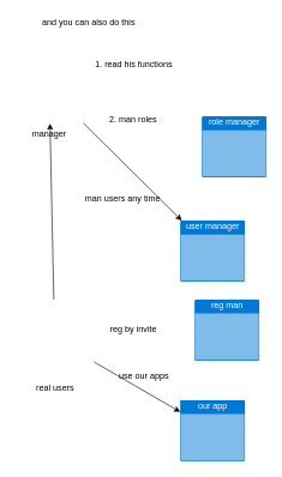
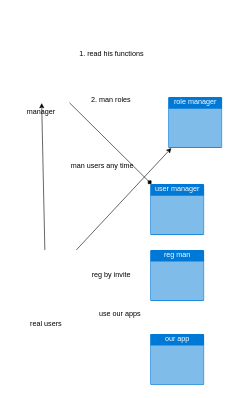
  <mxCell id="0" />
  <mxCell id="1" parent="0" />
- <mxCell id="2" value="and you can also do this" style="text;html=1;strokeColor=none;fillColor=none;align=center;verticalAlign=middle;whiteSpace=wrap;rounded=0;" vertex="1" parent="1"><mxGeometry x="28" y="20" width="190" height="20" as="geometry" /></mxCell>
  <mxCell id="3" value="role manager" style="html=1;strokeColor=none;fillColor=#0079D6;labelPosition=center;verticalLabelPosition=middle;verticalAlign=top;align=center;fontSize=12;outlineConnect=0;spacingTop=-6;fontColor=#FFFFFF;shape=mxgraph.sitemap.page;" vertex="1" parent="1"><mxGeometry x="280" y="161" width="90" height="85" as="geometry" /></mxCell>
- <mxCell id="4" style="edgeStyle=none;rounded=0;orthogonalLoop=1;jettySize=auto;html=1;" edge="1" parent="1" source="5" target="8"><mxGeometry relative="1" as="geometry" /></mxCell>
+ <mxCell id="4" style="edgeStyle=none;rounded=0;orthogonalLoop=1;jettySize=auto;html=1;endArrow=diamond;" edge="1" parent="1" source="5" target="8"><mxGeometry relative="1" as="geometry" /></mxCell>
  <mxCell id="5" value="manager" style="shape=image;html=1;verticalAlign=top;verticalLabelPosition=bottom;labelBackgroundColor=#ffffff;imageAspect=0;aspect=fixed;image=https://cdn3.iconfinder.com/data/icons/emoticons-50/24/devil_emoticon_emoticons_emoji_emote-128.png" vertex="1" parent="1"><mxGeometry x="20.5" y="76" width="95" height="95" as="geometry" /></mxCell>
  <mxCell id="6" value="1. read his functions" style="text;html=1;resizable=0;points=[];autosize=1;align=left;verticalAlign=top;spacingTop=-4;" vertex="1" parent="1"><mxGeometry x="130" y="78.5" width="120" height="10" as="geometry" /></mxCell>
  <mxCell id="7" value="2. man roles" style="text;html=1;resizable=0;points=[];autosize=1;align=left;verticalAlign=top;spacingTop=-4;" vertex="1" parent="1"><mxGeometry x="150" y="156" width="80" height="10" as="geometry" /></mxCell>
  <mxCell id="8" value="user manager" style="html=1;strokeColor=none;fillColor=#0079D6;labelPosition=center;verticalLabelPosition=middle;verticalAlign=top;align=center;fontSize=12;outlineConnect=0;spacingTop=-6;fontColor=#FFFFFF;shape=mxgraph.sitemap.page;" vertex="1" parent="1"><mxGeometry x="250" y="306" width="90" height="85" as="geometry" /></mxCell>
  <mxCell id="9" value="man users any time" style="text;html=1;resizable=0;points=[];autosize=1;align=left;verticalAlign=top;spacingTop=-4;" vertex="1" parent="1"><mxGeometry x="115.5" y="266" width="120" height="10" as="geometry" /></mxCell>
  <mxCell id="10" style="edgeStyle=none;rounded=0;orthogonalLoop=1;jettySize=auto;html=1;" edge="1" parent="1" source="12" target="5"><mxGeometry relative="1" as="geometry" /></mxCell>
- <mxCell id="11" style="edgeStyle=none;rounded=0;orthogonalLoop=1;jettySize=auto;html=1;" edge="1" parent="1" source="12" target="13"><mxGeometry relative="1" as="geometry" /></mxCell>
+ <mxCell id="11" style="edgeStyle=none;rounded=0;orthogonalLoop=1;jettySize=auto;html=1;" edge="1" parent="1" source="12" target="3"><mxGeometry relative="1" as="geometry" /></mxCell>
  <mxCell id="12" value="real users" style="shape=image;html=1;verticalAlign=top;verticalLabelPosition=bottom;labelBackgroundColor=#ffffff;imageAspect=0;aspect=fixed;image=https://cdn4.iconfinder.com/data/icons/emoticons-filled-two-color/614/1065_-_Devil-128.png" vertex="1" parent="1"><mxGeometry x="20.5" y="416" width="110" height="110" as="geometry" /></mxCell>
  <mxCell id="13" value="our app" style="html=1;strokeColor=none;fillColor=#0079D6;labelPosition=center;verticalLabelPosition=middle;verticalAlign=top;align=center;fontSize=12;outlineConnect=0;spacingTop=-6;fontColor=#FFFFFF;shape=mxgraph.sitemap.page;" vertex="1" parent="1"><mxGeometry x="250" y="556" width="90" height="85" as="geometry" /></mxCell>
- <mxCell id="14" value="reg man" style="html=1;strokeColor=none;fillColor=#0079D6;labelPosition=center;verticalLabelPosition=middle;verticalAlign=top;align=center;fontSize=12;outlineConnect=0;spacingTop=-6;fontColor=#FFFFFF;shape=mxgraph.sitemap.page;" vertex="1" parent="1"><mxGeometry x="270" y="416" width="90" height="85" as="geometry" /></mxCell>
+ <mxCell id="14" value="reg man" style="html=1;strokeColor=none;fillColor=#0079D6;labelPosition=center;verticalLabelPosition=middle;verticalAlign=top;align=center;fontSize=12;outlineConnect=0;spacingTop=-6;fontColor=#FFFFFF;shape=mxgraph.sitemap.page;" vertex="1" parent="1"><mxGeometry x="250" y="416" width="90" height="85" as="geometry" /></mxCell>
  <mxCell id="15" value="reg by invite" style="text;html=1;resizable=0;points=[];autosize=1;align=left;verticalAlign=top;spacingTop=-4;" vertex="1" parent="1"><mxGeometry x="150.5" y="448" width="80" height="10" as="geometry" /></mxCell>
  <mxCell id="16" value="use our apps" style="text;html=1;resizable=0;points=[];autosize=1;align=left;verticalAlign=top;spacingTop=-4;" vertex="1" parent="1"><mxGeometry x="163" y="512" width="80" height="10" as="geometry" /></mxCell>
